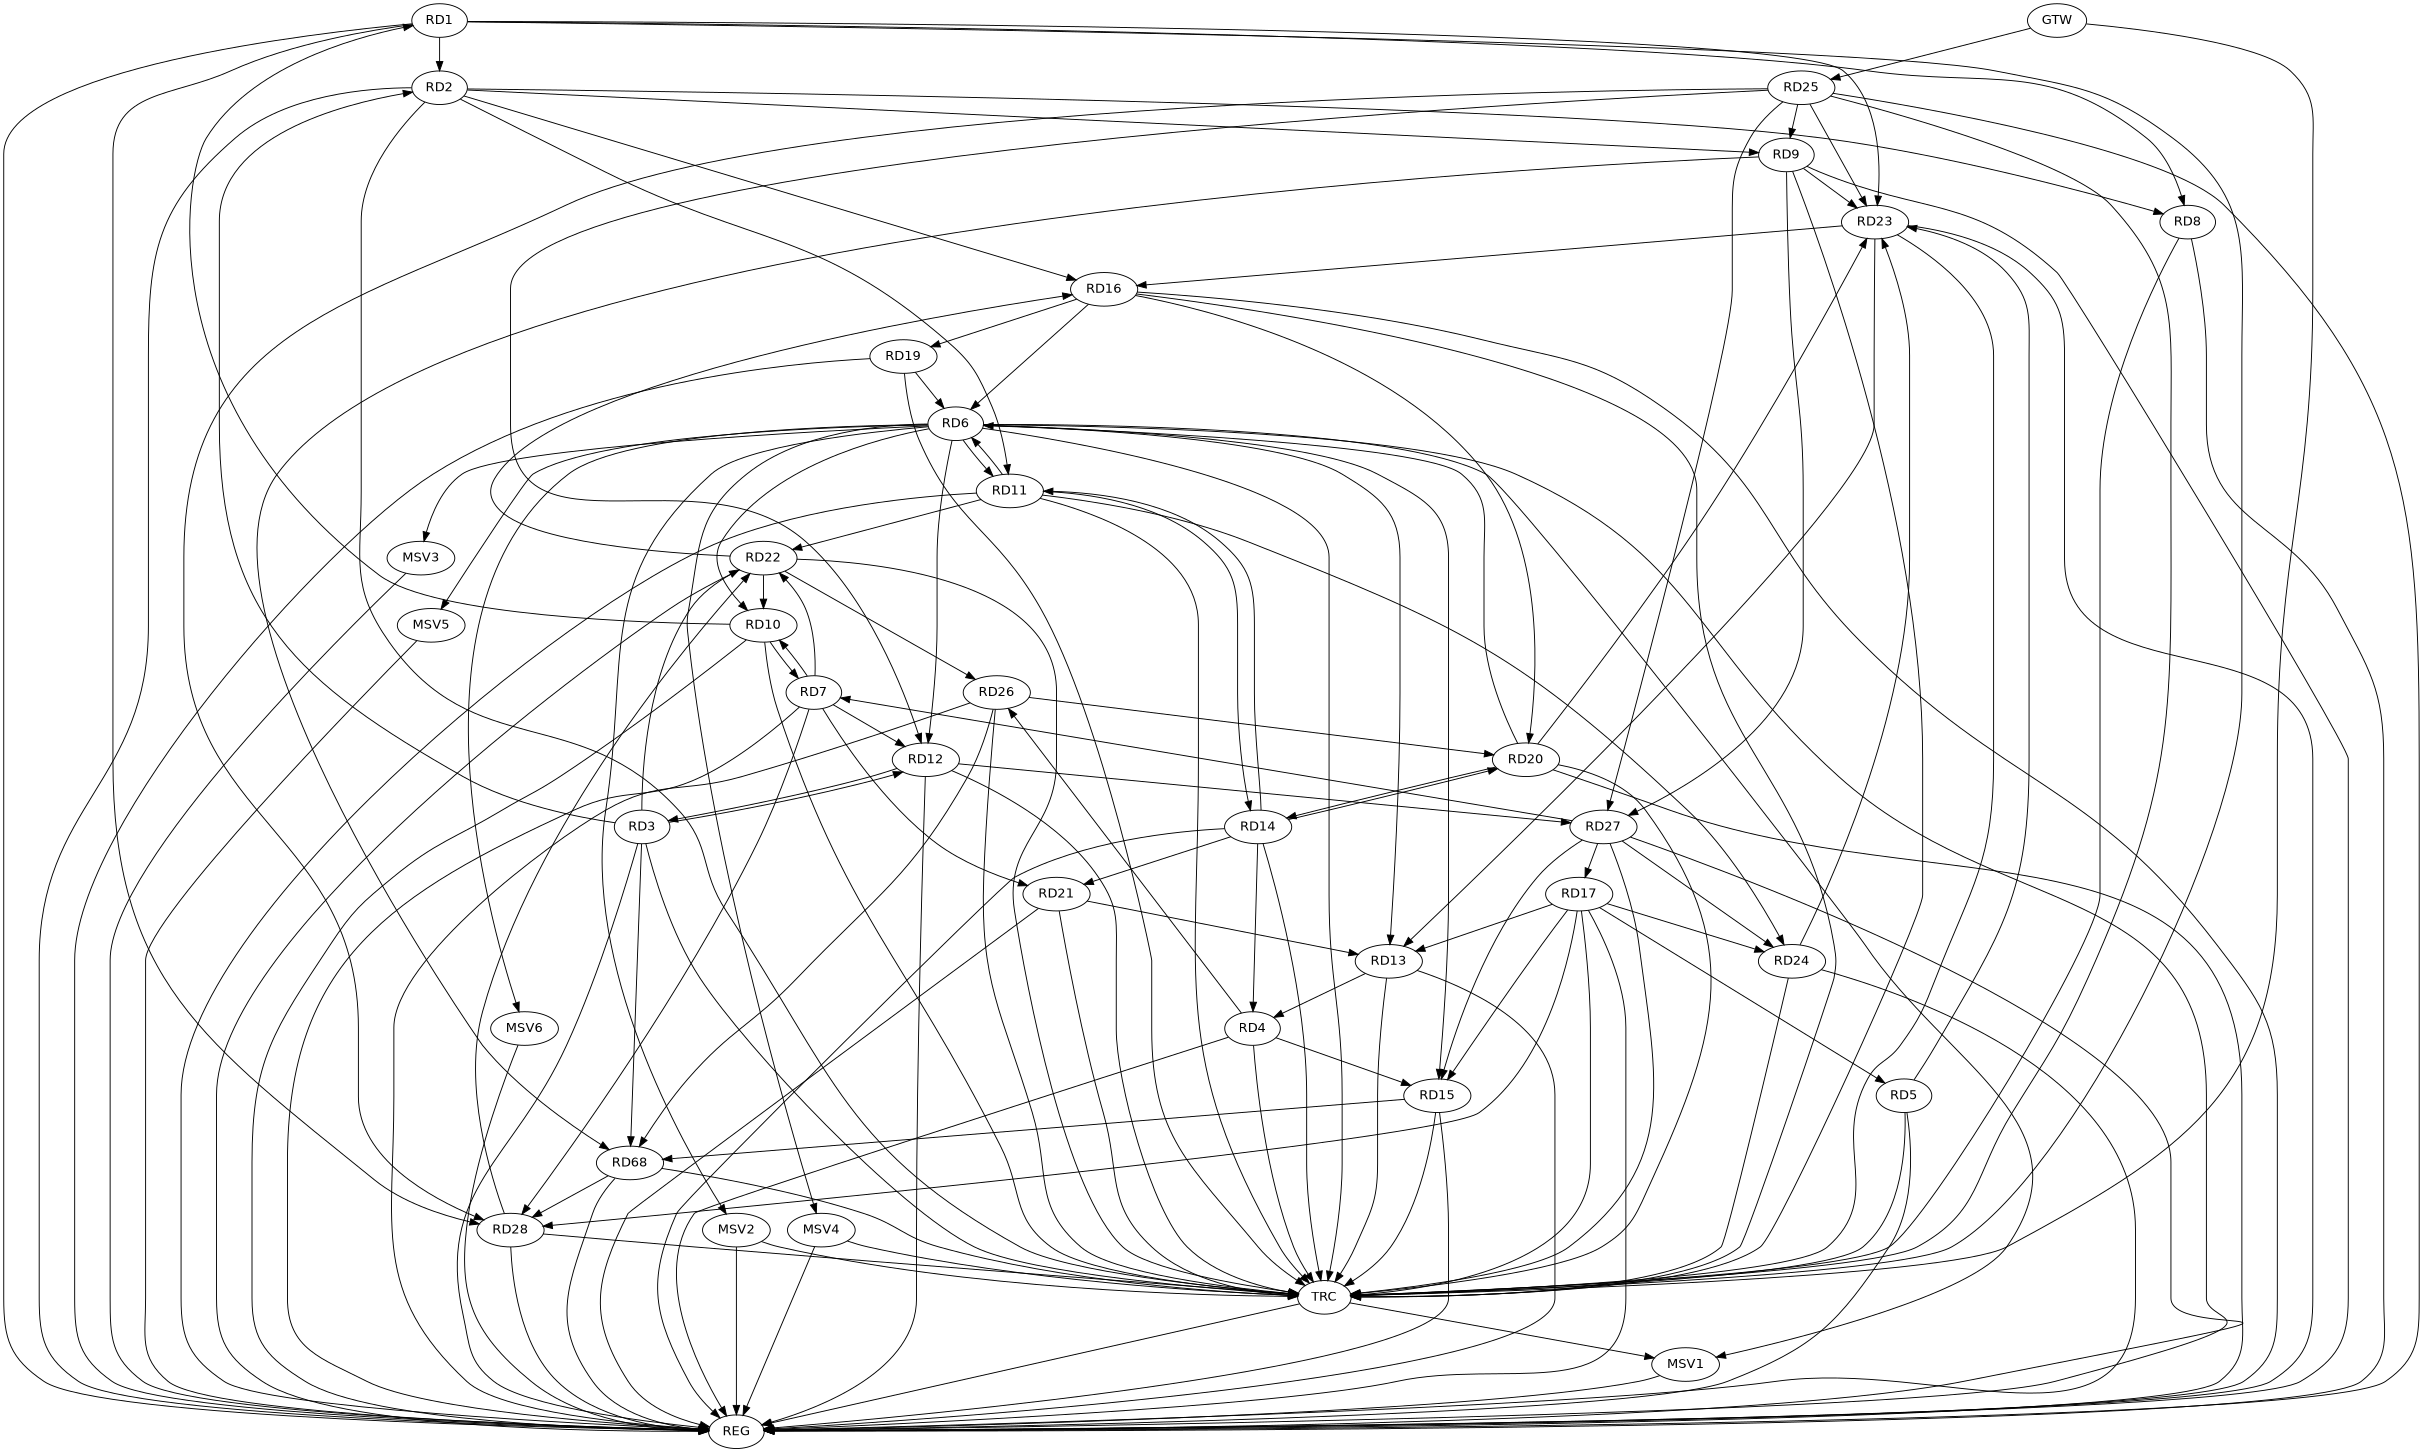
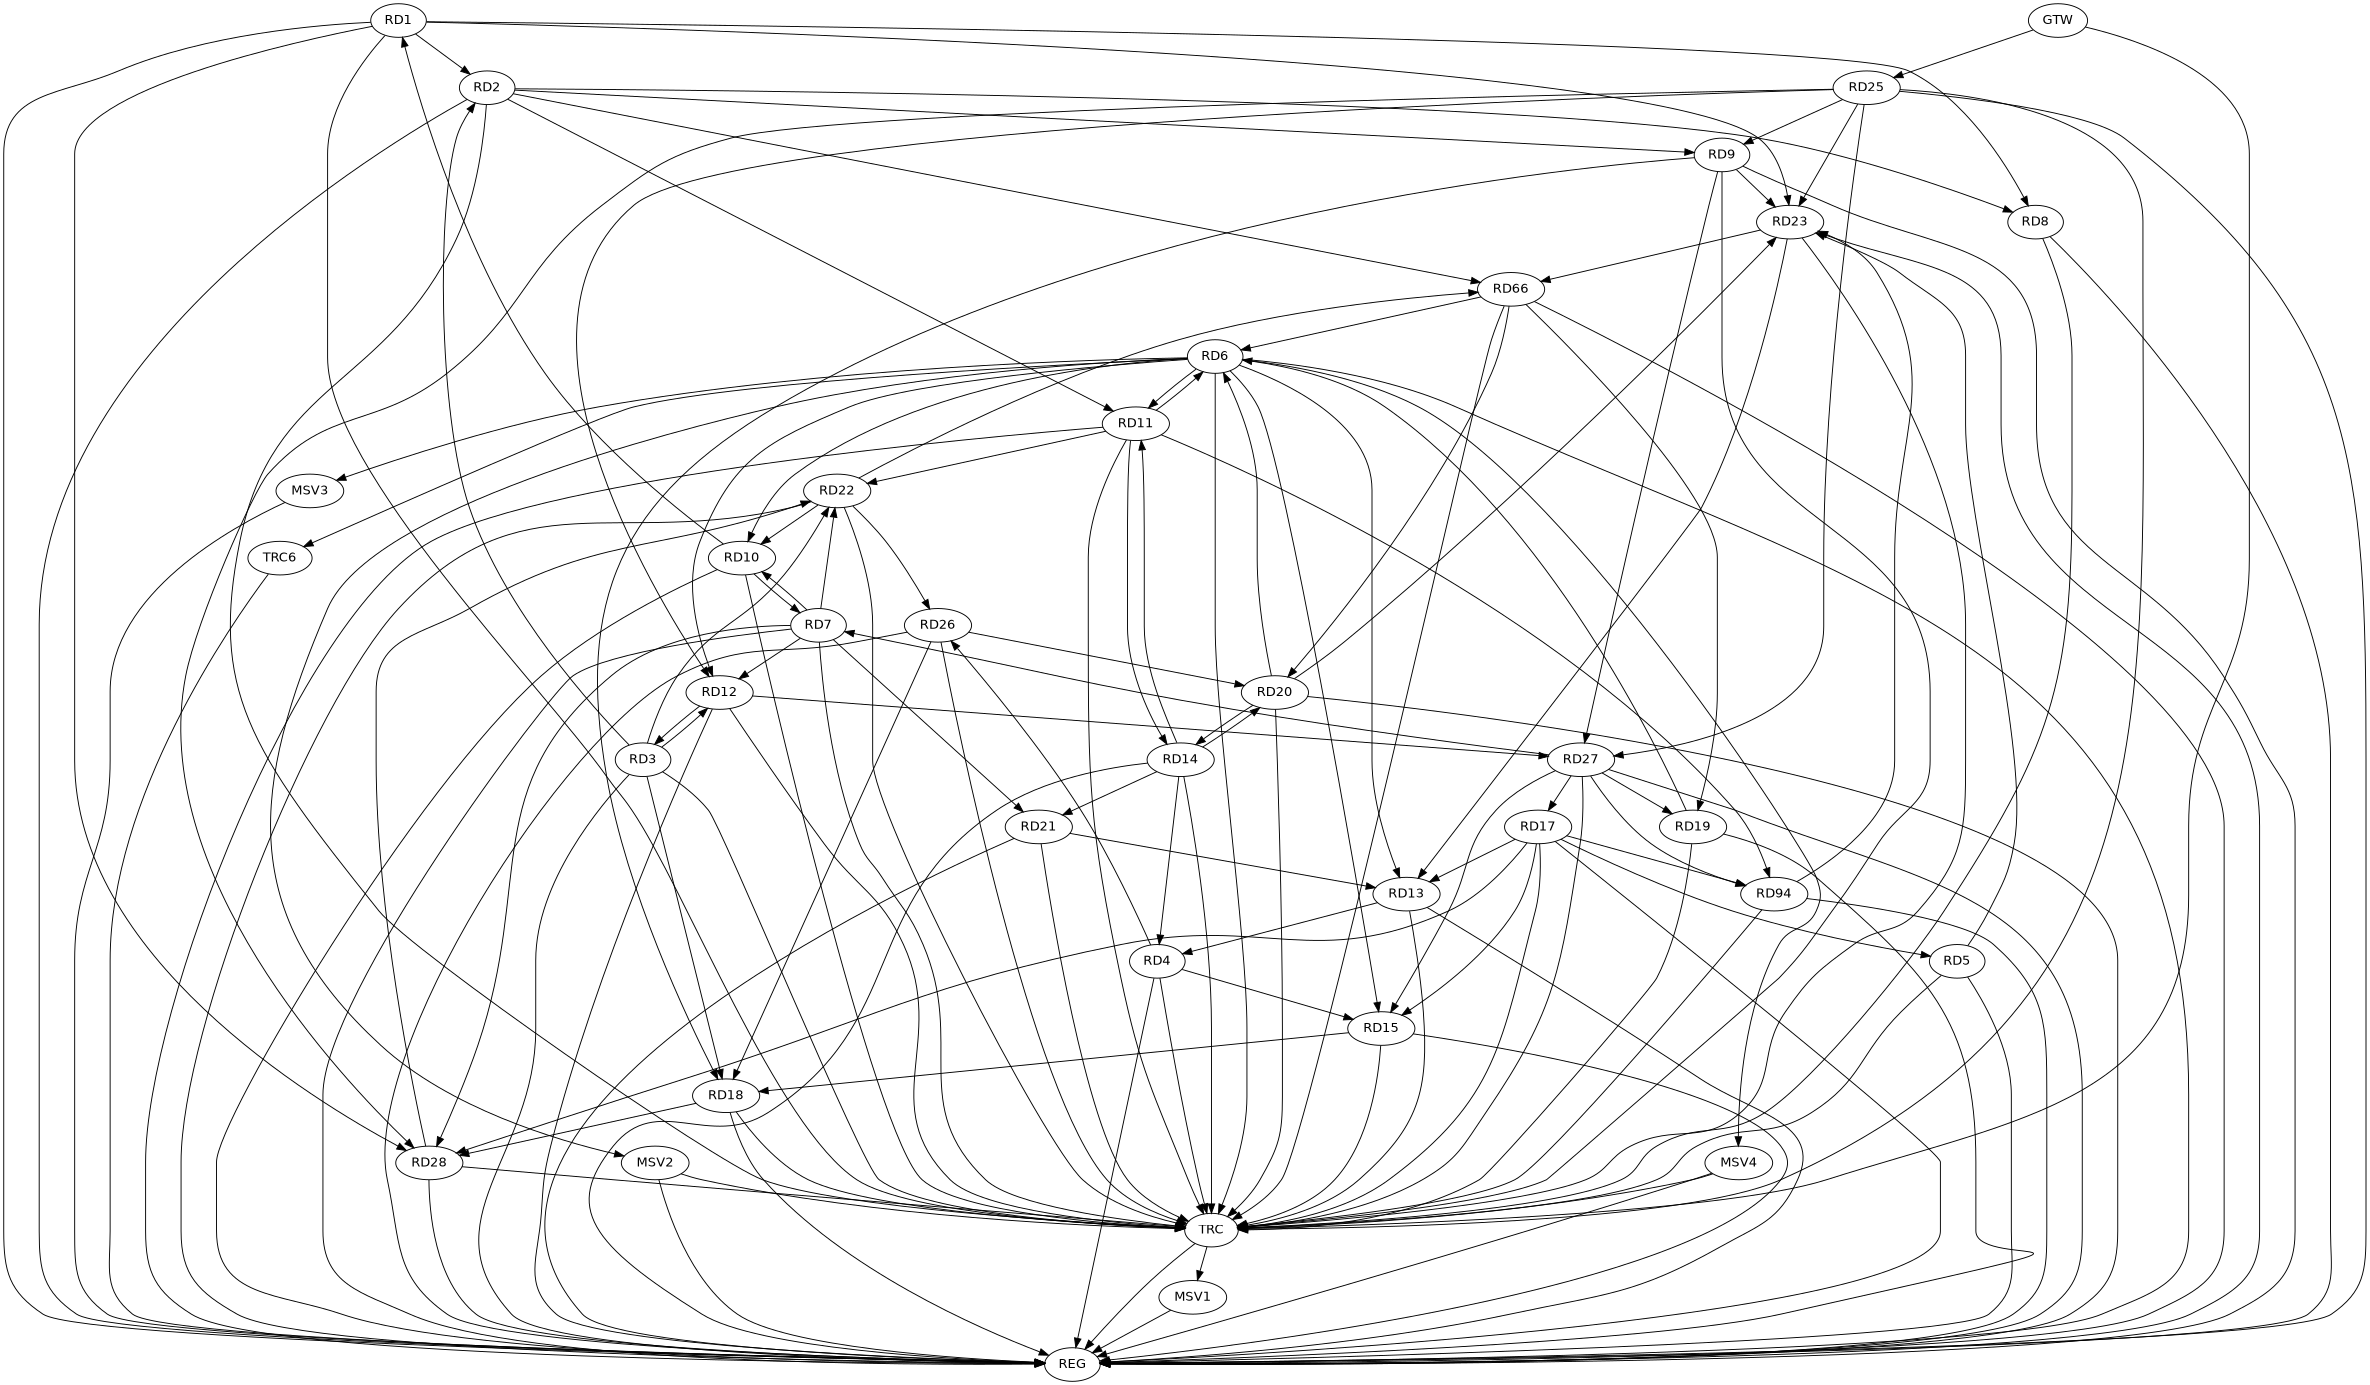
  strict digraph {
    fontname="DejaVu Sans"
    node [fontname="DejaVu Sans"]
    edge [fontname="DejaVu Sans"]
    n1 [label=RD1]
    n2 [label=RD2]
    n3 [label=RD8]
    n4 [label=RD23]
    n5 [label=RD28]
    n6 [label=REG]
    n7 [label=TRC]
    n8 [label=RD9]
    n9 [label=RD11]
-   n10 [label=RD16]
+   n10 [label=RD66]
    n11 [label=RD13]
    n12 [label=RD22]
    n13 [label=MSV1]
-   n14 [label=RD68]
+   n14 [label=RD18]
    n15 [label=RD27]
    n16 [label=RD6]
    n17 [label=RD14]
-   n18 [label=RD24]
+   n18 [label=RD94]
    n19 [label=RD20]
    n20 [label=RD19]
    n21 [label=RD3]
    n22 [label=RD12]
    n23 [label=RD10]
    n24 [label=RD26]
    n25 [label=RD4]
    n26 [label=RD15]
    n27 [label=RD5]
    n28 [label=MSV2]
    n29 [label=MSV3]
    n30 [label=MSV4]
-   n31 [label=MSV5]
-   n32 [label=MSV6]
+   n32 [label=TRC6]
    n33 [label=RD7]
    n34 [label=RD21]
    n35 [label=RD17]
    n36 [label=RD25]
    n37 [label=GTW]
    n1 -> n2
    n1 -> n3
    n1 -> n4
    n1 -> n5
    n1 -> n6
    n1 -> n7
    n2 -> n3
    n2 -> n6
    n2 -> n7
    n2 -> n8
    n2 -> n9
    n2 -> n10
    n3 -> n6
    n3 -> n7
    n4 -> n6
    n4 -> n7
    n4 -> n10
    n4 -> n11
    n5 -> n6
    n5 -> n7
    n5 -> n12
    n7 -> n6
    n7 -> n13
    n8 -> n4
    n8 -> n6
    n8 -> n7
    n8 -> n14
    n8 -> n15
    n9 -> n6
    n9 -> n7
    n9 -> n12
    n9 -> n16
    n9 -> n17
    n9 -> n18
    n10 -> n6
    n10 -> n7
    n10 -> n16
    n10 -> n19
    n10 -> n20
    n11 -> n6
    n11 -> n7
    n11 -> n25
    n12 -> n6
    n12 -> n7
    n12 -> n10
    n12 -> n23
    n12 -> n24
    n13 -> n6
    n14 -> n5
    n14 -> n6
    n14 -> n7
    n15 -> n6
    n15 -> n7
    n15 -> n18
+   n15 -> n20
    n15 -> n26
    n15 -> n33
    n15 -> n35
    n16 -> n6
    n16 -> n7
    n16 -> n9
    n16 -> n11
-   n16 -> n13
    n16 -> n22
    n16 -> n23
    n16 -> n26
    n16 -> n28
    n16 -> n29
    n16 -> n30
-   n16 -> n31
    n16 -> n32
    n17 -> n6
    n17 -> n7
    n17 -> n9
    n17 -> n19
    n17 -> n25
    n17 -> n34
    n18 -> n4
    n18 -> n6
    n18 -> n7
    n19 -> n4
    n19 -> n6
    n19 -> n7
    n19 -> n16
    n19 -> n17
    n20 -> n6
    n20 -> n7
    n20 -> n16
    n21 -> n2
    n21 -> n6
    n21 -> n7
    n21 -> n12
    n21 -> n14
    n21 -> n22
    n22 -> n6
    n22 -> n7
    n22 -> n15
    n22 -> n21
    n23 -> n1
    n23 -> n6
    n23 -> n7
    n23 -> n33
    n24 -> n6
    n24 -> n7
    n24 -> n14
    n24 -> n19
    n25 -> n6
    n25 -> n7
    n25 -> n24
    n25 -> n26
    n26 -> n6
    n26 -> n7
    n26 -> n14
    n27 -> n4
    n27 -> n6
    n27 -> n7
    n28 -> n6
    n28 -> n7
    n29 -> n6
    n30 -> n6
    n30 -> n7
-   n31 -> n6
    n32 -> n6
    n33 -> n5
    n33 -> n6
+   n33 -> n7
    n33 -> n12
    n33 -> n22
    n33 -> n23
    n33 -> n34
    n34 -> n6
    n34 -> n7
    n34 -> n11
    n35 -> n5
    n35 -> n6
    n35 -> n7
    n35 -> n11
    n35 -> n18
    n35 -> n26
    n35 -> n27
    n36 -> n4
    n36 -> n5
    n36 -> n6
    n36 -> n7
    n36 -> n8
    n36 -> n15
    n36 -> n22
    n37 -> n7
    n37 -> n36
  }
